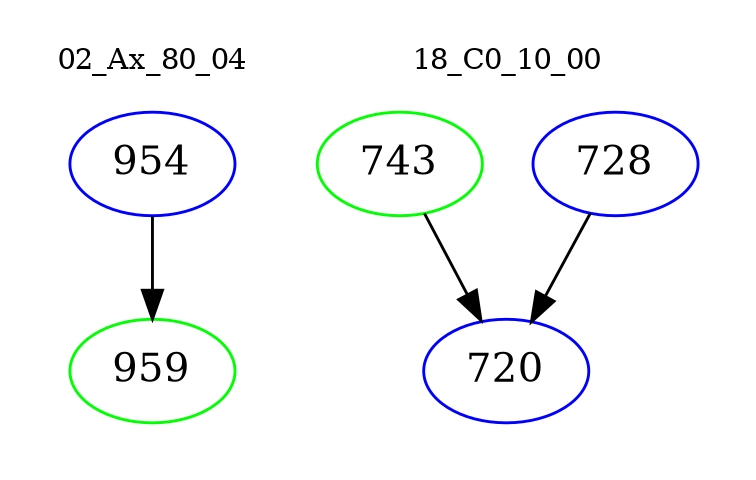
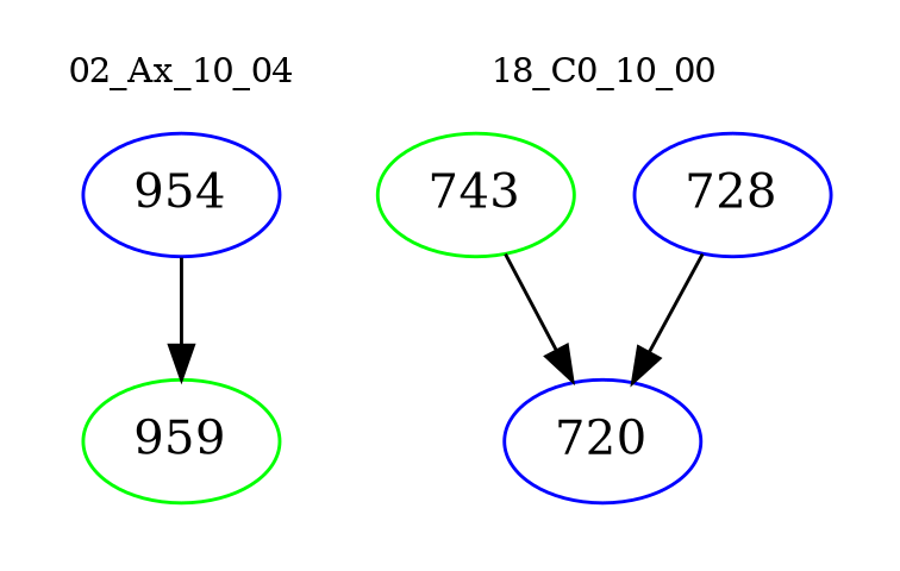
  digraph {
    node [color=blue]
    edge [color=black]
    n1 [label=954]
    n2 [color=green label=959]
    n3 [label=728]
    n4 [label=720]
    n5 [color=green label=743]
    subgraph cluster_1 {
      color=white
      fontsize=10
-     label="02_Ax_80_04"
+     label="02_Ax_10_04"
      n1
      n2
    }
    subgraph cluster_2 {
      color=white
      fontsize=10
      label="18_C0_10_00"
      n3
      n4
      n5
    }
    n1 -> n2
    n3 -> n4
    n5 -> n4
  }
